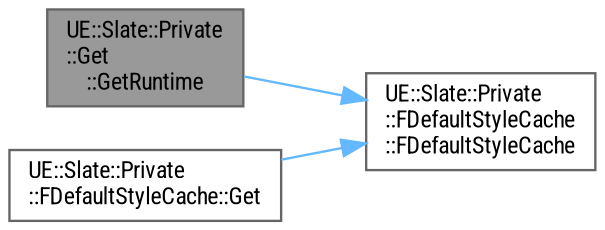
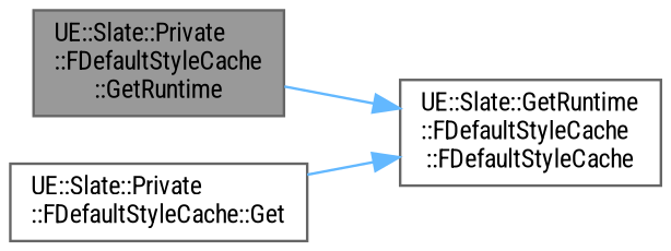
  digraph {
    fontname="Roboto Condensed"
    rankdir=LR
    node [color=grey40 fillcolor=white fontname="Roboto Condensed" fontsize=10 shape=box style=filled]
    edge [color=steelblue1 fontname="Roboto Condensed" fontsize=10 labelfontname=Helvetica labelfontsize=10 style=solid]
-   n1 [color=gray40 fillcolor=grey60 fontcolor=black height=0.2 label="UE::Slate::Private\l::Get\l::GetRuntime" width=0.4]
-   n2 [height=0.2 label="UE::Slate::Private\l::FDefaultStyleCache\l::FDefaultStyleCache" width=0.4]
+   n1 [color=gray40 fillcolor=grey60 fontcolor=black height=0.2 label="UE::Slate::Private\l::FDefaultStyleCache\l::GetRuntime" width=0.4]
+   n2 [height=0.2 label="UE::Slate::GetRuntime\l::FDefaultStyleCache\l::FDefaultStyleCache" width=0.4]
    n3 [height=0.2 label="UE::Slate::Private\l::FDefaultStyleCache::Get" width=0.4]
    n1 -> n2
    n3 -> n2
  }
